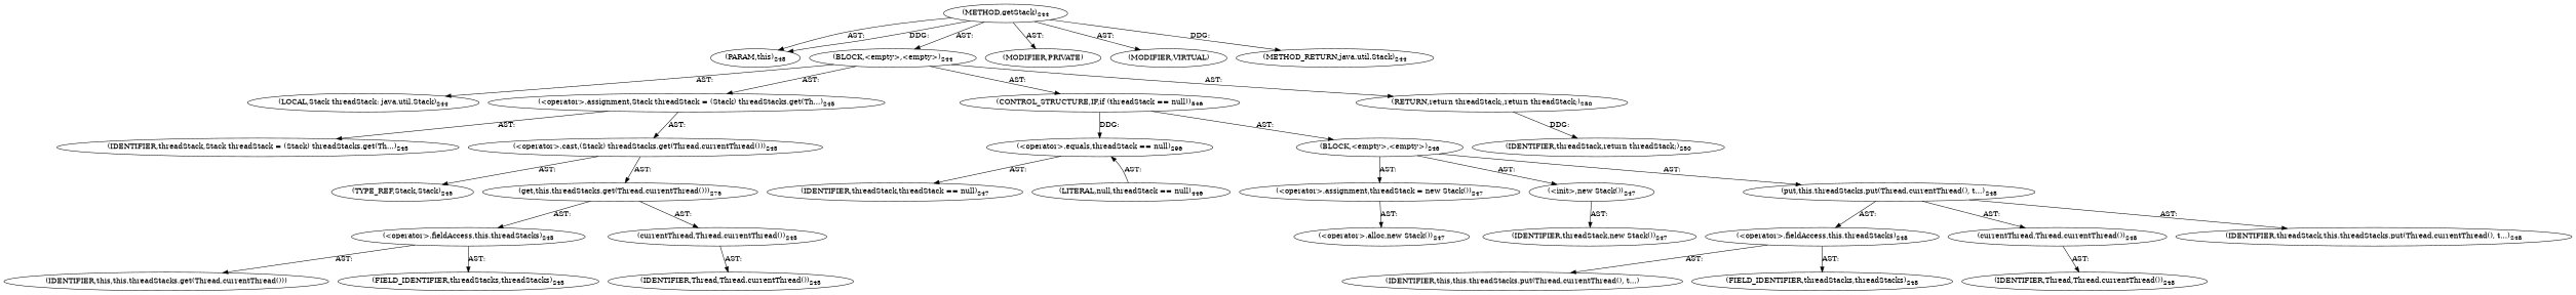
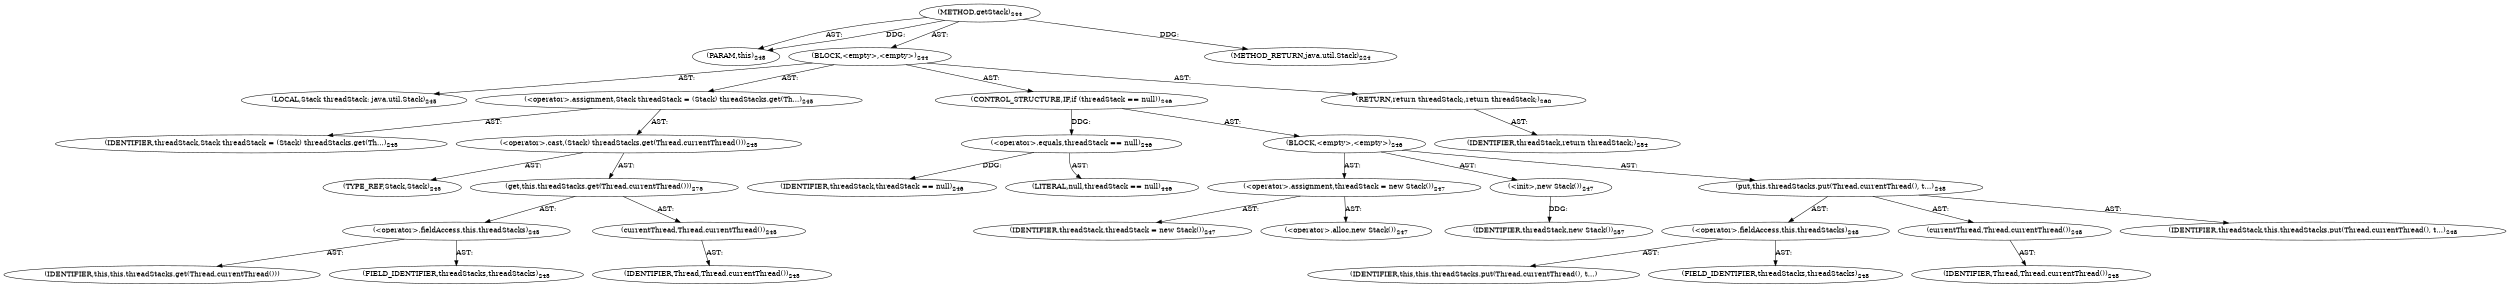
  digraph {
    n1 [label=<(METHOD,getStack)<SUB>244</SUB>>]
    n2 [label=<(PARAM,this)<SUB>248</SUB>>]
    n3 [label=<(BLOCK,&lt;empty&gt;,&lt;empty&gt;)<SUB>244</SUB>>]
-   n4 [label=<(MODIFIER,PRIVATE)>]
-   n5 [label=<(MODIFIER,VIRTUAL)>]
-   n6 [label=<(METHOD_RETURN,java.util.Stack)<SUB>244</SUB>>]
-   n7 [label=<(LOCAL,Stack threadStack: java.util.Stack)<SUB>244</SUB>>]
+   n6 [label=<(METHOD_RETURN,java.util.Stack)<SUB>224</SUB>>]
+   n7 [label=<(LOCAL,Stack threadStack: java.util.Stack)<SUB>245</SUB>>]
    n8 [label=<(&lt;operator&gt;.assignment,Stack threadStack = (Stack) threadStacks.get(Th...)<SUB>245</SUB>>]
-   n9 [label=<(CONTROL_STRUCTURE,IF,if (threadStack == null))<SUB>546</SUB>>]
-   n10 [label=<(RETURN,return threadStack;,return threadStack;)<SUB>250</SUB>>]
+   n9 [label=<(CONTROL_STRUCTURE,IF,if (threadStack == null))<SUB>246</SUB>>]
+   n10 [label=<(RETURN,return threadStack;,return threadStack;)<SUB>260</SUB>>]
    n11 [label=<(IDENTIFIER,threadStack,Stack threadStack = (Stack) threadStacks.get(Th...)<SUB>245</SUB>>]
    n12 [label=<(&lt;operator&gt;.cast,(Stack) threadStacks.get(Thread.currentThread()))<SUB>245</SUB>>]
-   n13 [label=<(&lt;operator&gt;.equals,threadStack == null)<SUB>296</SUB>>]
+   n13 [label=<(&lt;operator&gt;.equals,threadStack == null)<SUB>246</SUB>>]
    n14 [label=<(BLOCK,&lt;empty&gt;,&lt;empty&gt;)<SUB>246</SUB>>]
-   n15 [label=<(IDENTIFIER,threadStack,return threadStack;)<SUB>250</SUB>>]
+   n15 [label=<(IDENTIFIER,threadStack,return threadStack;)<SUB>254</SUB>>]
    n16 [label=<(TYPE_REF,Stack,Stack)<SUB>245</SUB>>]
    n17 [label=<(get,this.threadStacks.get(Thread.currentThread()))<SUB>275</SUB>>]
    n18 [label=<(&lt;operator&gt;.fieldAccess,this.threadStacks)<SUB>245</SUB>>]
    n19 [label=<(currentThread,Thread.currentThread())<SUB>245</SUB>>]
    n20 [label=<(IDENTIFIER,this,this.threadStacks.get(Thread.currentThread()))>]
    n21 [label=<(FIELD_IDENTIFIER,threadStacks,threadStacks)<SUB>245</SUB>>]
    n22 [label=<(IDENTIFIER,Thread,Thread.currentThread())<SUB>245</SUB>>]
-   n23 [label=<(IDENTIFIER,threadStack,threadStack == null)<SUB>247</SUB>>]
+   n23 [label=<(IDENTIFIER,threadStack,threadStack == null)<SUB>246</SUB>>]
    n24 [label=<(LITERAL,null,threadStack == null)<SUB>446</SUB>>]
    n25 [label=<(&lt;operator&gt;.assignment,threadStack = new Stack())<SUB>247</SUB>>]
    n26 [label=<(&lt;init&gt;,new Stack())<SUB>247</SUB>>]
    n27 [label=<(put,this.threadStacks.put(Thread.currentThread(), t...)<SUB>248</SUB>>]
+   n28 [label=<(IDENTIFIER,threadStack,threadStack = new Stack())<SUB>247</SUB>>]
    n29 [label=<(&lt;operator&gt;.alloc,new Stack())<SUB>247</SUB>>]
-   n30 [label=<(IDENTIFIER,threadStack,new Stack())<SUB>247</SUB>>]
+   n30 [label=<(IDENTIFIER,threadStack,new Stack())<SUB>257</SUB>>]
    n31 [label=<(&lt;operator&gt;.fieldAccess,this.threadStacks)<SUB>248</SUB>>]
    n32 [label=<(currentThread,Thread.currentThread())<SUB>248</SUB>>]
    n33 [label=<(IDENTIFIER,threadStack,this.threadStacks.put(Thread.currentThread(), t...)<SUB>248</SUB>>]
    n34 [label=<(IDENTIFIER,this,this.threadStacks.put(Thread.currentThread(), t...)>]
    n35 [label=<(FIELD_IDENTIFIER,threadStacks,threadStacks)<SUB>248</SUB>>]
    n36 [label=<(IDENTIFIER,Thread,Thread.currentThread())<SUB>248</SUB>>]
    n1 -> n2 [label="AST: "]
    n1 -> n2 [label="DDG: "]
    n1 -> n3 [label="AST: "]
-   n1 -> n4 [label="AST: "]
-   n1 -> n5 [label="AST: "]
    n1 -> n6 [label="DDG: "]
    n3 -> n7 [label="AST: "]
    n3 -> n8 [label="AST: "]
    n3 -> n9 [label="AST: "]
    n3 -> n10 [label="AST: "]
    n8 -> n11 [label="AST: "]
    n8 -> n12 [label="AST: "]
    n9 -> n13 [label="DDG: "]
    n9 -> n14 [label="AST: "]
-   n10 -> n15 [label="DDG: "]
+   n10 -> n15 [label="AST: "]
    n12 -> n16 [label="AST: "]
    n12 -> n17 [label="AST: "]
-   n13 -> n23 [label="AST: "]
-   n24 -> n13 [label="AST: "]
+   n13 -> n23 [label="DDG: "]
+   n13 -> n24 [label="AST: "]
    n14 -> n25 [label="AST: "]
    n14 -> n26 [label="AST: "]
    n14 -> n27 [label="AST: "]
    n17 -> n18 [label="AST: "]
    n17 -> n19 [label="AST: "]
    n18 -> n20 [label="AST: "]
    n18 -> n21 [label="AST: "]
    n19 -> n22 [label="AST: "]
+   n25 -> n28 [label="AST: "]
    n25 -> n29 [label="AST: "]
-   n26 -> n30 [label="AST: "]
+   n26 -> n30 [label="DDG: "]
    n27 -> n31 [label="AST: "]
    n27 -> n32 [label="AST: "]
    n27 -> n33 [label="AST: "]
    n31 -> n34 [label="AST: "]
    n31 -> n35 [label="AST: "]
    n32 -> n36 [label="AST: "]
  }
